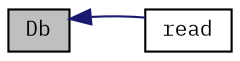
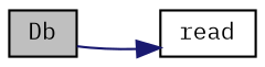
  digraph {
    rankdir=LR
    fontname="IBM Plex Mono"
    node [color=black fontname="IBM Plex Mono" fontsize=10 shape=record]
    n1 [fillcolor=grey75 fontcolor=black height=0.2 label=Db style=filled width=0.4]
    n2 [height=0.2 label=read width=0.4]
-   n2 -> n1 [color=midnightblue fontname="IBM Plex Mono" fontsize=10 labelfontname=FreeSans labelfontsize=10 style=solid]
+   n1 -> n2 [color=midnightblue fontname="IBM Plex Mono" fontsize=10 labelfontname=FreeSans labelfontsize=10 style=solid]
  }
